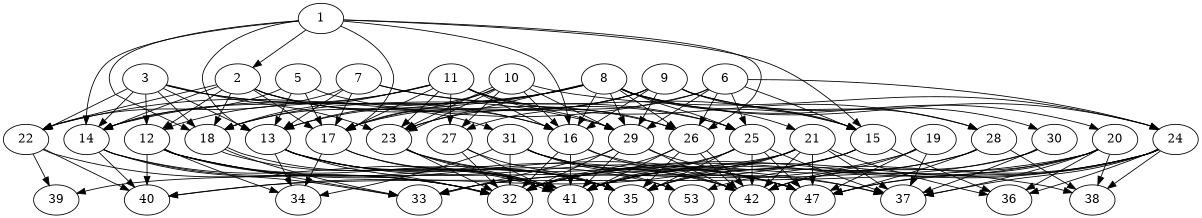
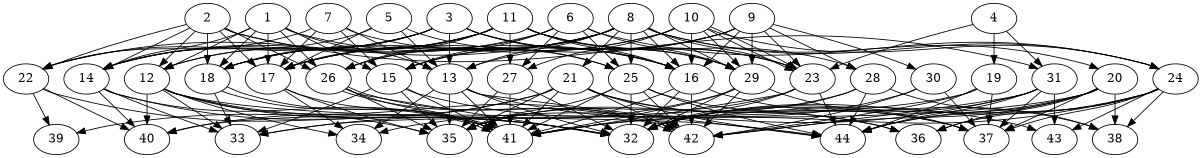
  digraph {
    node [alpha=0.11]
    1 [alpha=0.07 expect_size=1887248755661471744000]
    12 [alpha=0.17 expect_size=7401312506058347905024]
    13 [alpha=0.18 expect_size=7134421714857248768]
    14 [alpha=0.13 expect_size=2442910558372964864]
    15 [alpha=0.05 expect_size=628213231610193792]
    16 [alpha=0.17 expect_size=1280521180250449641472]
    17 [alpha=0.15 expect_size=18058033418704257024000]
    18 [alpha=0.03 expect_size=16350952509907802]
    26 [alpha=0.03 expect_size=42399302299389848]
    32 [alpha=0.02 expect_size=1545278234456306176]
    33 [alpha=0.10 expect_size=285103921920531759104]
    34 [expect_size=6652002587526754]
    35 [expect_size=835401659899879358464]
    40 [alpha=0.15 expect_size=27523587918750988]
    42 [expect_size=1883368021163787008]
-   44 [alpha=0.16 expect_size=185195705338876864 label=47]
+   44 [alpha=0.16 expect_size=185195705338876864]
    41 [alpha=0.19 expect_size=52799300049895728]
-   43 [expect_size=25497045197705244 label=53]
+   43 [expect_size=25497045197705244]
    36 [alpha=0.02 expect_size=2580221863936203264]
    38 [alpha=0.08 expect_size=3933859137362962939904]
    2 [alpha=0.00 expect_size=2344792185209966559232]
    22 [alpha=0.03 expect_size=40907680421639688]
    31 [alpha=0.17 expect_size=13670924329582329856000]
    39 [alpha=0.04 expect_size=41503367944250856]
    37 [alpha=0.16 expect_size=12752699844489098821632]
    3 [alpha=0.00 expect_size=54114358310283744]
    23 [alpha=0.01 expect_size=71904413038951960]
    29 [alpha=0.14 expect_size=7529976620360822784]
+   4 [alpha=0.15 expect_size=188842360298325147648]
    19 [alpha=0.10 expect_size=103742225827201312]
    5 [alpha=0.10 expect_size=457225773495138240]
    25 [alpha=0.18 expect_size=5538257540118735872]
    6 [alpha=0.14 expect_size=13288078948537824]
    24 [alpha=0.19 expect_size=18123564508085074526208]
    27 [alpha=0.19 expect_size=9296361662912336]
    7 [alpha=0.13 expect_size=215579770057402752]
    8 [alpha=0.10 expect_size=9712224643751094]
    20 [expect_size=1363513777855348224]
    21 [alpha=0.08 expect_size=9431688722454394437632]
    9 [alpha=0.19 expect_size=2064889724121774592]
    28 [alpha=0.01 expect_size=281513680079579872]
    30 [alpha=0.13 expect_size=7165260014439946240]
    10 [alpha=0.07 expect_size=5546061675356800000]
    11 [alpha=0.01 expect_size=2869222196608277504]
-   1 -> 2
+   1 -> 12
    1 -> 13
    1 -> 14
    1 -> 15
    1 -> 16
    1 -> 17
    1 -> 18
    1 -> 26
    12 -> 32
    12 -> 33
    12 -> 34
    12 -> 35
    12 -> 40
    12 -> 42
    12 -> 44
    13 -> 32
    13 -> 34
    13 -> 35
    13 -> 44
    13 -> 41
    13 -> 43
    14 -> 32
    14 -> 33
    14 -> 40
    14 -> 41
    15 -> 33
    15 -> 35
    15 -> 41
    15 -> 36
    16 -> 32
    16 -> 42
    16 -> 41
    16 -> 38
    17 -> 34
    17 -> 35
    17 -> 41
    18 -> 33
    18 -> 41
    18 -> 41
    26 -> 32
    26 -> 35
    26 -> 42
    26 -> 42
    26 -> 41
    2 -> 12
    2 -> 14
    2 -> 16
    2 -> 17
    2 -> 18
    2 -> 26
    2 -> 22
    2 -> 31
    22 -> 32
    22 -> 40
    22 -> 39
    31 -> 32
    31 -> 34
    31 -> 42
    31 -> 44
    31 -> 43
    31 -> 37
    3 -> 12
    3 -> 13
    3 -> 14
    3 -> 16
    3 -> 18
    3 -> 22
    3 -> 23
    3 -> 29
    23 -> 32
    23 -> 35
    23 -> 44
    23 -> 41
    29 -> 32
    29 -> 33
    29 -> 42
    29 -> 41
    29 -> 37
+   4 -> 31
+   4 -> 23
+   4 -> 19
    19 -> 33
    19 -> 42
    19 -> 44
    19 -> 37
    5 -> 13
    5 -> 14
    5 -> 17
    5 -> 25
    25 -> 32
    25 -> 35
    25 -> 42
    25 -> 44
    25 -> 41
    25 -> 37
    6 -> 14
    6 -> 15
    6 -> 26
    6 -> 29
    6 -> 25
    6 -> 24
    6 -> 27
    24 -> 32
    24 -> 44
    24 -> 41
    24 -> 43
    24 -> 36
    24 -> 38
    24 -> 37
    27 -> 32
    27 -> 35
    27 -> 41
    7 -> 13
    7 -> 15
    7 -> 17
    7 -> 22
    7 -> 25
    8 -> 13
    8 -> 15
    8 -> 16
    8 -> 17
    8 -> 18
    8 -> 26
    8 -> 22
    8 -> 23
    8 -> 29
    8 -> 25
    8 -> 24
    8 -> 20
    8 -> 21
    20 -> 32
    20 -> 40
    20 -> 42
    20 -> 44
    20 -> 36
    20 -> 38
    20 -> 37
    21 -> 35
    21 -> 40
    21 -> 42
    21 -> 44
    21 -> 41
    21 -> 36
    21 -> 39
    21 -> 37
    9 -> 13
    9 -> 15
    9 -> 16
    9 -> 17
    9 -> 23
    9 -> 29
    9 -> 28
    9 -> 30
    28 -> 32
    28 -> 35
    28 -> 44
    28 -> 38
    30 -> 42
    30 -> 41
    30 -> 37
    10 -> 16
    10 -> 17
    10 -> 18
    10 -> 23
    10 -> 23
    10 -> 29
    10 -> 24
    10 -> 27
    11 -> 12
    11 -> 14
    11 -> 16
    11 -> 17
    11 -> 18
    11 -> 26
    11 -> 23
    11 -> 29
    11 -> 27
    11 -> 28
  }
